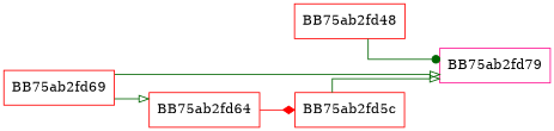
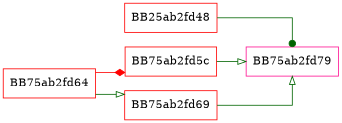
  digraph {
    rankdir=LR
    splines=ortho
    node [color=red shape=box]
    edge [arrowhead=onormal color=darkgreen]
    BB75ab2fd79 [color=deeppink]
-   BB75ab2fd48
+   BB75ab2fd48 [label=BB25ab2fd48]
    BB75ab2fd64
    BB75ab2fd5c
    BB75ab2fd69
    BB75ab2fd48 -> BB75ab2fd79 [arrowhead=dot]
    BB75ab2fd64 -> BB75ab2fd5c [arrowhead=diamond color=red]
-   BB75ab2fd69 -> BB75ab2fd64
+   BB75ab2fd64 -> BB75ab2fd69
    BB75ab2fd5c -> BB75ab2fd79
    BB75ab2fd69 -> BB75ab2fd79
  }
